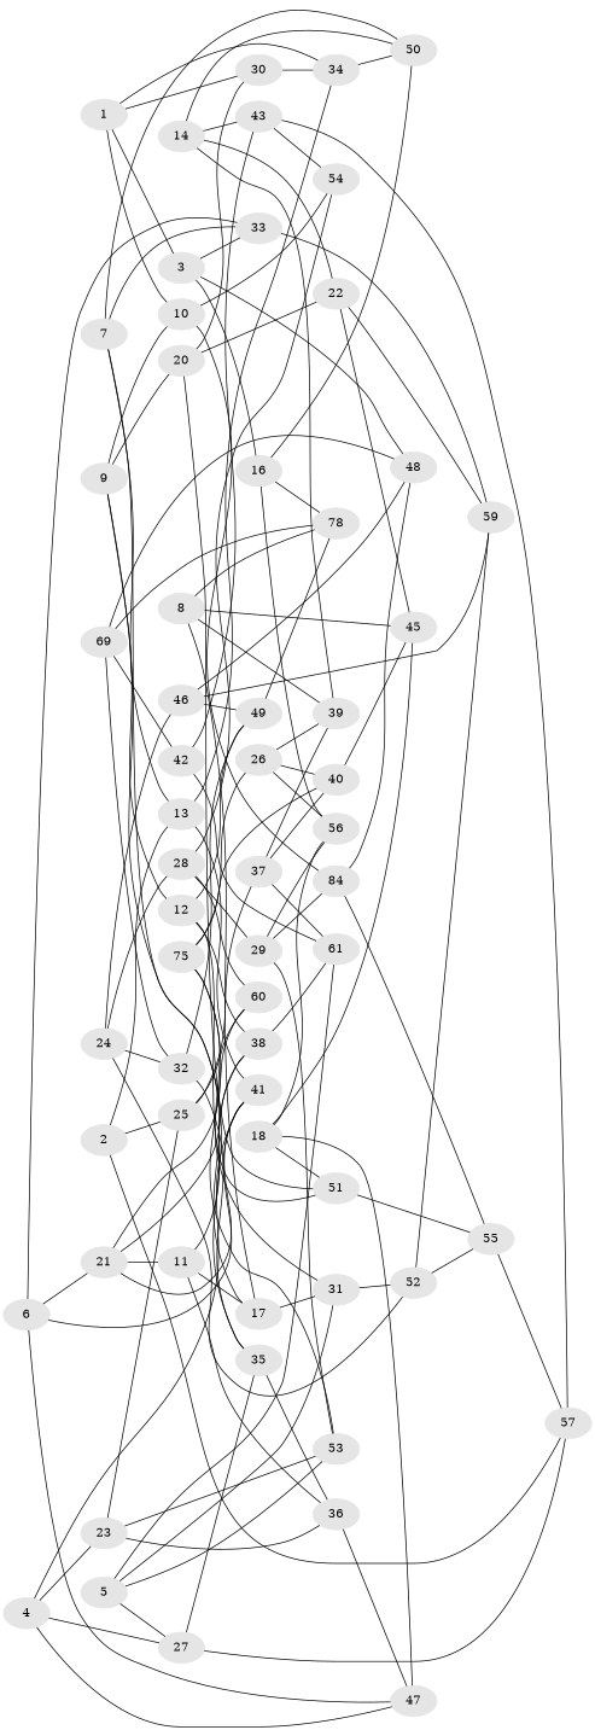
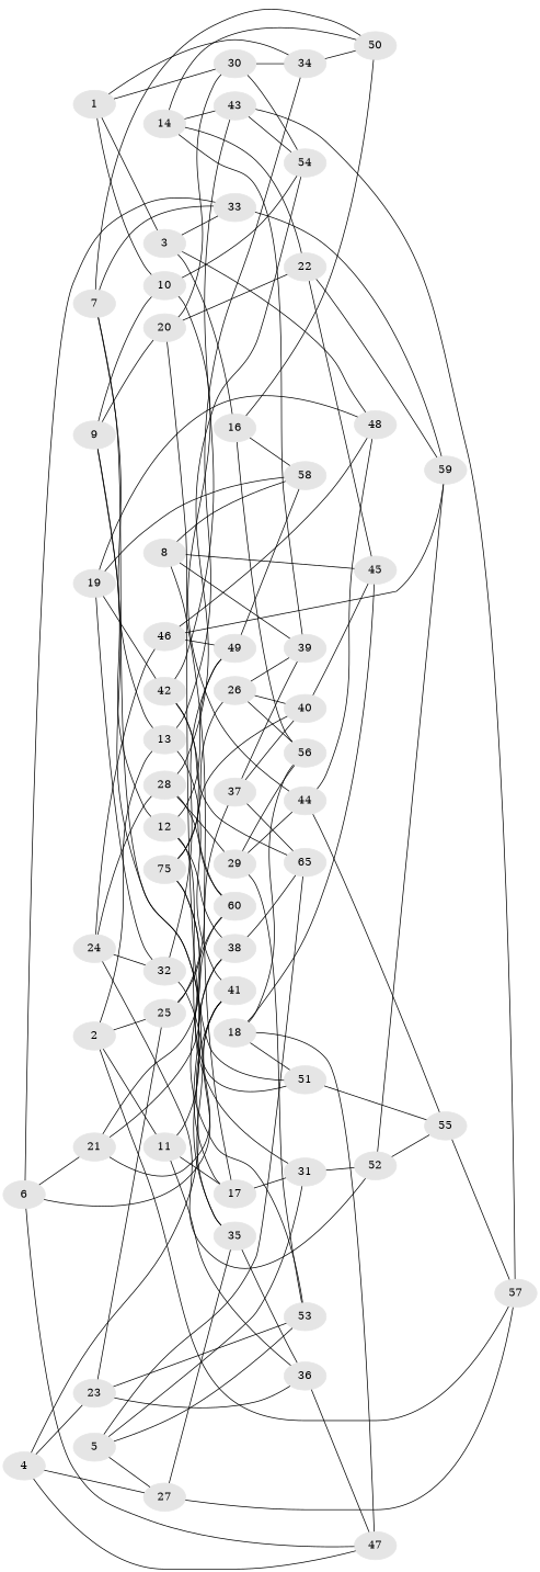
  graph {
    rankdir=LR
    node [color=gray90 style=filled]
    1
    3
    10
    30
    34
    16
    33
    48
-   44 [label=84]
+   44
    54
    50
    2
    11
    13
    25
    57
    17
    36
    38
    41
    60
    37
-   58 [label=78]
+   58
    56
    59
    4
    23
    27
    47
    53
    35
    5
    31
-   61
+   61 [label=65]
    52
    6
    21
    7
    8
    39
    45
    9
    12
    20
    49
    51
    22
    55
    14
    43
    n51 [label=75]
    26
    40
    18
-   19 [label=69]
+   19
    32
    42
    24
    28
    46
    29
    1 -- 3
    1 -- 10
    1 -- 30
    1 -- 34
    3 -- 16
    3 -- 33
    3 -- 48
    10 -- 44
    10 -- 54
    30 -- 34
+   30 -- 54
    34 -- 50
    16 -- 50
    16 -- 58
    16 -- 56
    33 -- 59
    44 -- 48
    44 -- 55
-   21 -- 11
+   2 -- 11
    2 -- 13
    2 -- 25
    2 -- 57
    11 -- 17
    11 -- 36
    11 -- 38
    13 -- 34
    13 -- 41
    25 -- 60
    25 -- 37
    17 -- 31
    36 -- 47
    38 -- 61
    37 -- 61
    37 -- 39
    37 -- 40
    4 -- 41
    4 -- 23
    4 -- 27
    4 -- 47
    23 -- 25
    23 -- 36
    23 -- 53
    27 -- 57
    27 -- 35
    35 -- 36
    5 -- 27
    5 -- 53
    5 -- 31
    5 -- 61
    31 -- 52
    52 -- 59
    52 -- 55
    6 -- 33
    6 -- 41
    6 -- 47
    6 -- 21
    21 -- 38
    21 -- 41
    21 -- 60
    7 -- 33
    7 -- 50
    7 -- 13
    7 -- 35
    8 -- 17
    8 -- 58
    8 -- 39
    8 -- 45
    9 -- 10
    9 -- 17
    9 -- 12
    9 -- 20
    12 -- 38
    12 -- 49
    12 -- 51
    20 -- 30
    20 -- 51
    20 -- 22
    49 -- 58
    51 -- 55
    22 -- 59
    22 -- 45
    55 -- 57
    14 -- 50
    14 -- 39
    14 -- 22
    14 -- 43
    43 -- 54
    43 -- 57
    n51 -- 53
    n51 -- 31
    n51 -- 26
    n51 -- 40
    26 -- 56
    26 -- 39
    26 -- 40
    40 -- 45
    18 -- 56
    18 -- 47
    18 -- 45
    18 -- 51
    19 -- 48
    19 -- 58
    19 -- 32
    19 -- 42
    32 -- 35
    32 -- 49
+   42 -- 60
    42 -- 61
    42 -- 43
    24 -- 52
    24 -- 32
    24 -- 28
    24 -- 46
    28 -- 54
    28 -- 60
    28 -- 29
    46 -- 48
    46 -- 59
    46 -- 49
    29 -- 44
    29 -- 56
    29 -- 53
  }
